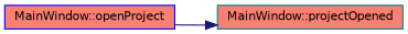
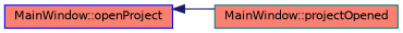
  digraph {
    rankdir=RL
    node [fillcolor=salmon fontname=Helvetica fontsize=10 shape=record style=filled]
    n1 [color=teal fontcolor=black height=0.2 label="MainWindow::projectOpened" width=0.4]
    n2 [color=blue height=0.2 label="MainWindow::openProject" width=0.4]
-   n1 -> n2 [color=midnightblue dir=back fontname=Helvetica fontsize=10 labelfontname=Helvetica labelfontsize=10 style=solid]
+   n2 -> n1 [color=midnightblue dir=back fontname=Helvetica fontsize=10 labelfontname=Helvetica labelfontsize=10 style=solid]
  }
